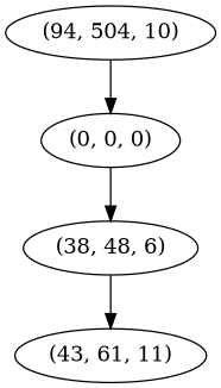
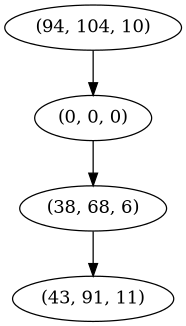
  digraph {
    "(0, 0, 0)"
-   "(38, 68, 6)" [label="(38, 48, 6)"]
-   "(43, 61, 11)"
-   "(94, 104, 10)" [label="(94, 504, 10)"]
+   "(38, 68, 6)"
+   "(43, 61, 11)" [label="(43, 91, 11)"]
+   "(94, 104, 10)"
    "(0, 0, 0)" -> "(38, 68, 6)"
    "(38, 68, 6)" -> "(43, 61, 11)"
    "(94, 104, 10)" -> "(0, 0, 0)"
  }
